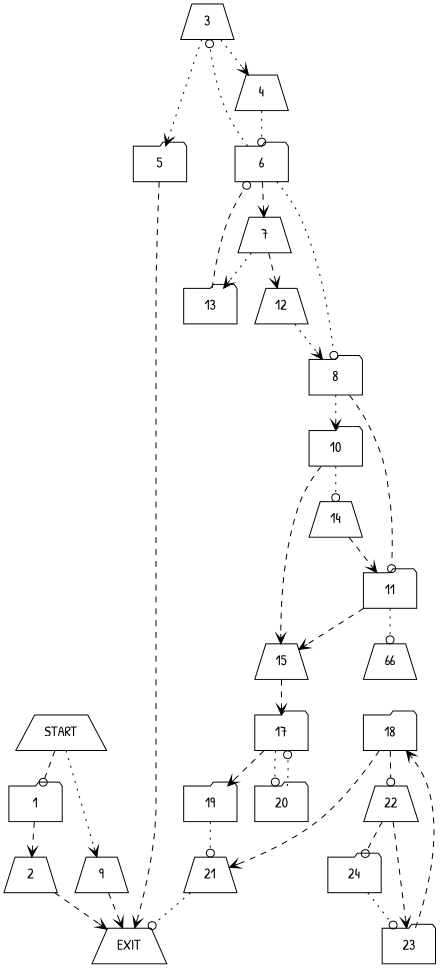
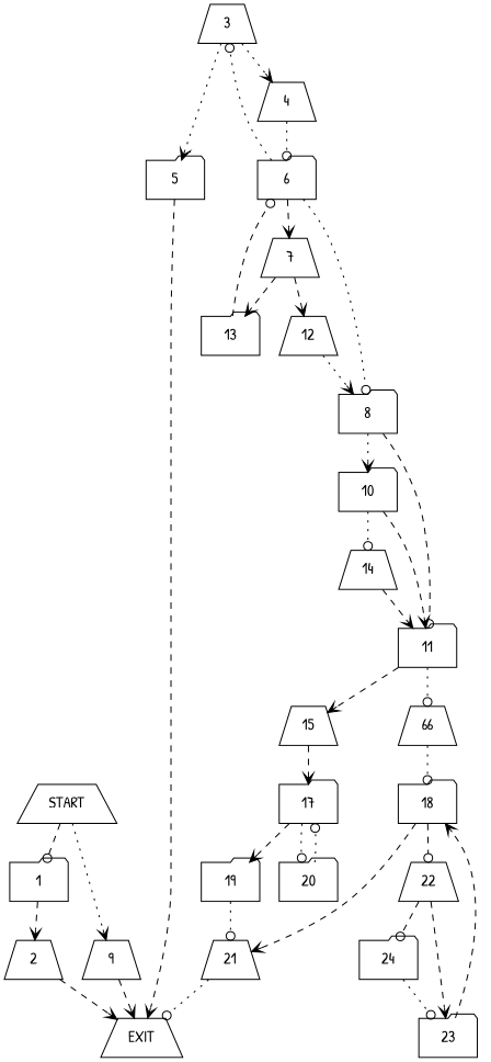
  digraph {
    fontname="Patrick Hand"
    node [fontname="Patrick Hand" shape=trapezium]
    edge [arrowhead=vee fontname="Patrick Hand" style=dashed]
    n1 [label=START]
    1 [shape=folder]
    9
    2
    n5 [label=EXIT]
    3
    4
    5 [shape=folder]
    6 [shape=folder]
    7
    8 [shape=folder]
    12
    13 [shape=folder]
    10 [shape=folder]
    11 [shape=folder]
    14
    15
    n18 [label=66]
    17 [shape=folder]
    18 [shape=folder]
    19 [shape=folder]
    20 [shape=folder]
    21
    22
    23 [shape=folder]
    24 [shape=folder]
    n1 -> 1 [arrowhead=odot]
    n1 -> 9 [style=dotted]
    1 -> 2
    9 -> n5
    2 -> n5
    3 -> 4 [style=dotted]
    3 -> 5 [style=dotted]
    4 -> 6 [arrowhead=odot style=dotted]
    5 -> n5
    6 -> 3 [arrowhead=odot style=dotted]
    6 -> 7
    6 -> 8 [arrowhead=odot style=dotted]
    7 -> 12
-   7 -> 13 [style=dotted]
+   7 -> 13
    8 -> 10 [style=dotted]
    8 -> 11 [arrowhead=odot]
    12 -> 8 [style=dotted]
    13 -> 6 [arrowhead=odot]
-   10 -> 15
+   10 -> 11
    10 -> 14 [arrowhead=odot style=dotted]
    11 -> 15
    11 -> n18 [arrowhead=odot style=dotted]
    14 -> 11
    15 -> 17
+   n18 -> 18 [arrowhead=odot style=dotted]
    17 -> 19
    17 -> 20 [arrowhead=odot style=dotted]
    18 -> 21
    18 -> 22 [arrowhead=odot]
    19 -> 21 [arrowhead=odot style=dotted]
    20 -> 17 [arrowhead=odot style=dotted]
    21 -> n5 [arrowhead=odot style=dotted]
    22 -> 23
    22 -> 24 [arrowhead=odot]
    23 -> 18
    24 -> 23 [arrowhead=odot style=dotted]
  }
